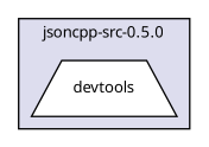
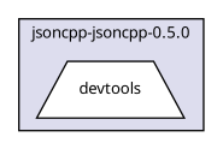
  digraph {
    compound=true
    fontname="Noto Sans"
    n1 [fillcolor=white fontname="Noto Sans" fontsize=10 label=devtools pencolor=black shape=trapezium style=filled]
    subgraph cluster_1 {
      bgcolor="#ddddee"
      fontsize=10
-     label="jsoncpp-src-0.5.0"
+     label="jsoncpp-jsoncpp-0.5.0"
      pencolor=black
      n1
    }
  }
